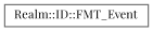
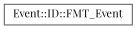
  digraph {
    rankdir=LR
    fontname="Playfair Display"
-   n1 [color=grey40 fillcolor=white fontname="Playfair Display" fontsize=10 height=0.2 label="Realm::ID::FMT_Event" shape=box style=filled width=0.4]
+   n1 [color=grey40 fillcolor=white fontname="Playfair Display" fontsize=10 height=0.2 label="Event::ID::FMT_Event" shape=box style=filled width=0.4]
  }
